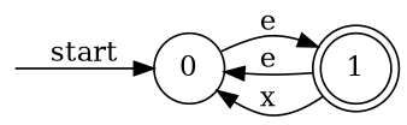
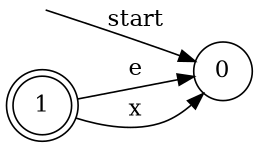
  digraph {
    rankdir=LR
    __start [shape=point style=invis]
    0 [shape=circle]
    1 [shape=doublecircle]
    __start -> 0 [label=start]
-   0 -> 1 [label=e]
    1 -> 0 [label=e]
    1 -> 0 [label=x]
  }
